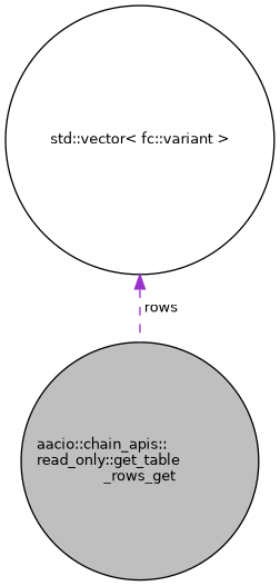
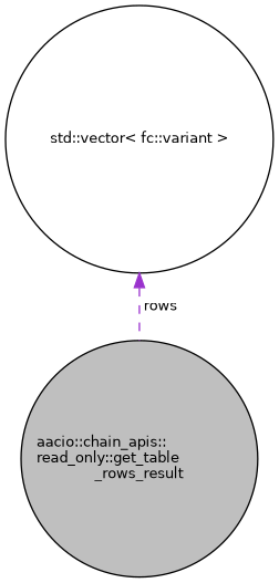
  digraph {
    node [color=black fontname=Helvetica fontsize=10 shape=circle style=filled]
-   n1 [fillcolor=grey75 fontcolor=black height=0.2 label="aacio::chain_apis::\lread_only::get_table\l_rows_get" width=0.4]
+   n1 [fillcolor=grey75 fontcolor=black height=0.2 label="aacio::chain_apis::\lread_only::get_table\l_rows_result" width=0.4]
    n2 [fillcolor=white height=0.2 label="std::vector\< fc::variant \>" width=0.4]
    n2 -> n1 [color=darkorchid3 dir=back fontname=Helvetica fontsize=10 label=" rows" labelfontname=Helvetica labelfontsize=10 style=dashed]
  }
